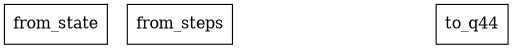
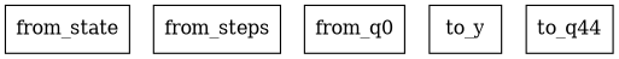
  digraph {
    rankdir=TB
    node [fillcolor=white shape=box style=filled]
    n1 [label=<from_state>]
    n2 [label=<from_steps>]
+   n3 [label=<from_q0>]
+   n4 [label=<to_y>]
    n5 [label=<to_q44>]
  }
